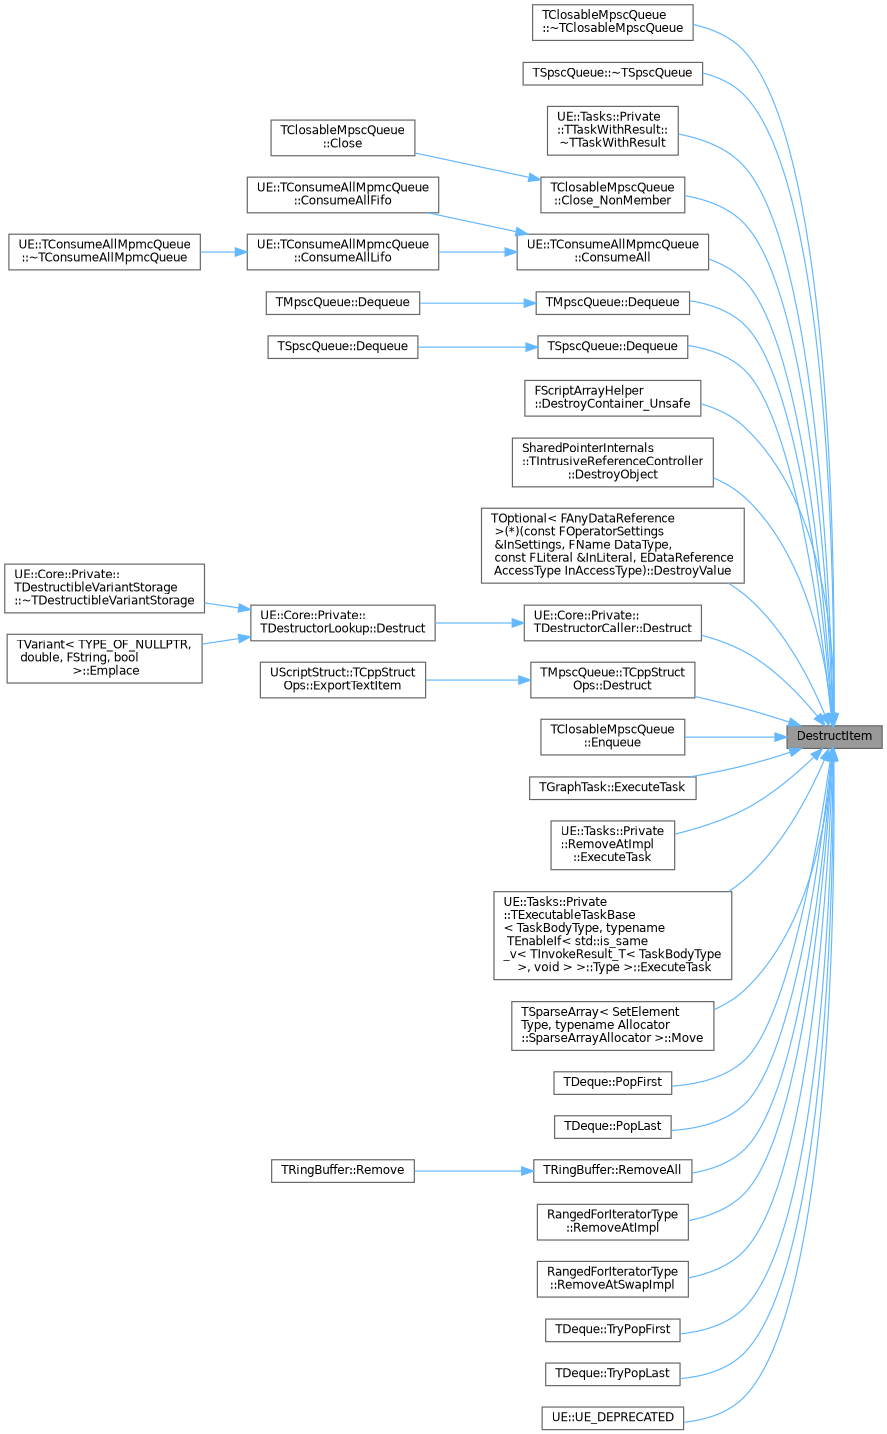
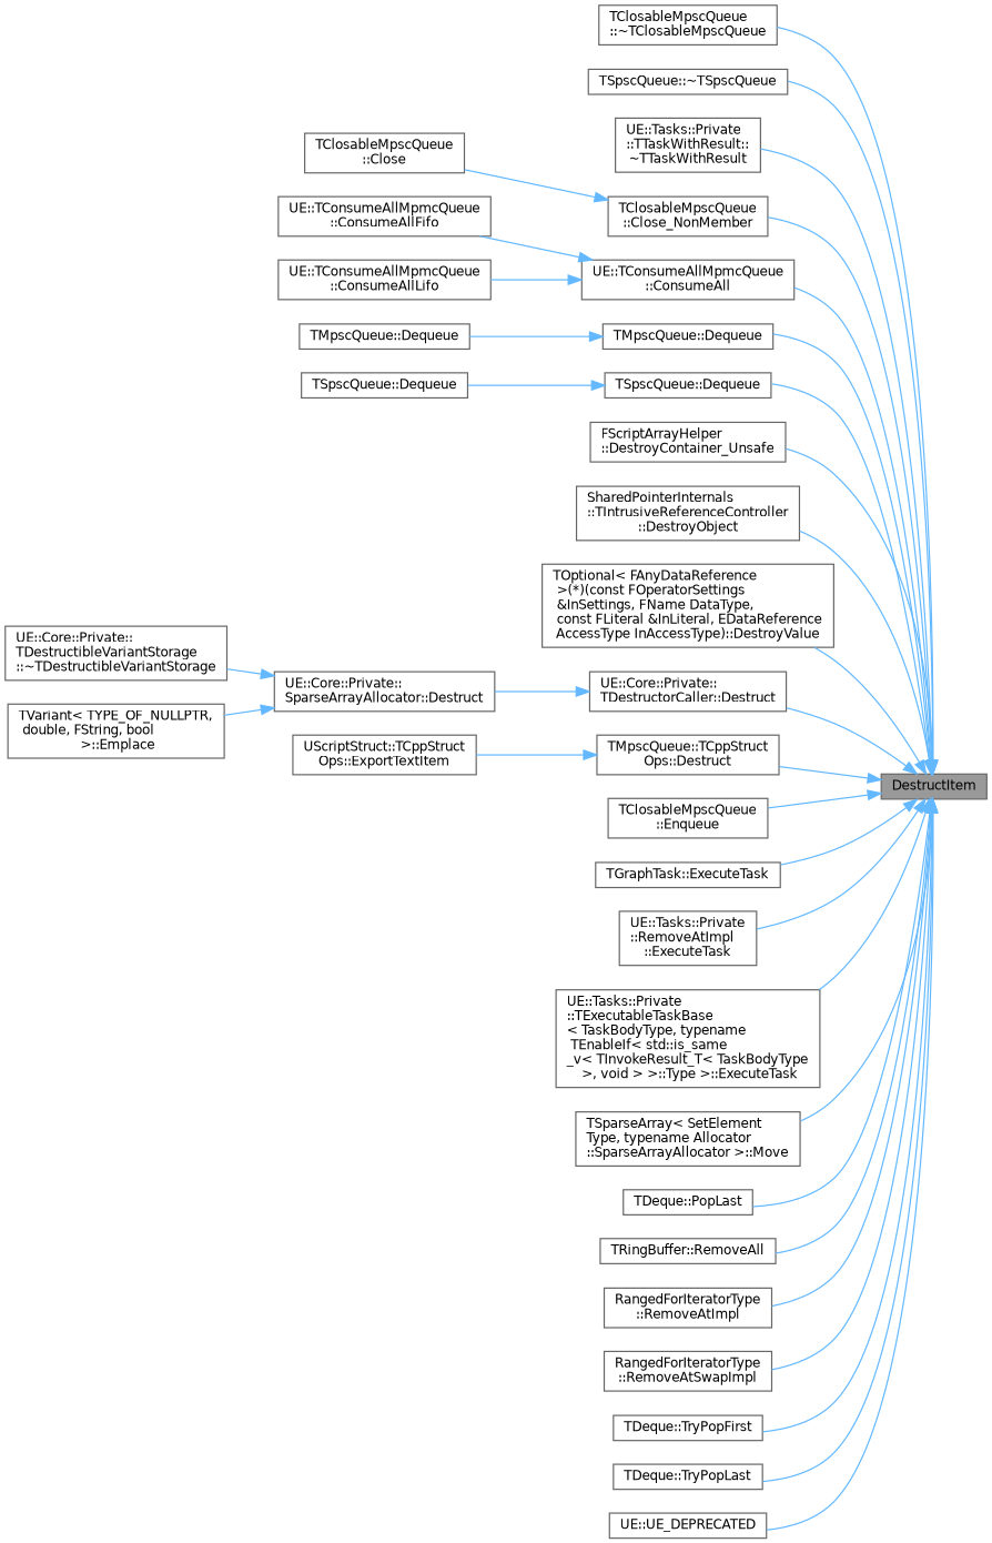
  digraph {
    rankdir=RL
    node [color=grey40 fillcolor=white fontname=Helvetica fontsize=10 shape=box style=filled]
    edge [color=steelblue1 dir=back fontname=Helvetica fontsize=10 labelfontname=Helvetica labelfontsize=10 style=solid]
    n1 [color=gray40 fillcolor=grey60 fontcolor=black height=0.2 label=DestructItem width=0.4]
    n2 [height=0.2 label="TClosableMpscQueue\l::~TClosableMpscQueue" width=0.4]
    n3 [height=0.2 label="TSpscQueue::~TSpscQueue" width=0.4]
    n4 [height=0.2 label="UE::Tasks::Private\l::TTaskWithResult::\l~TTaskWithResult" width=0.4]
    n5 [height=0.2 label="TClosableMpscQueue\l::Close_NonMember" width=0.4]
    n6 [height=0.2 label="UE::TConsumeAllMpmcQueue\l::ConsumeAll" width=0.4]
    n7 [height=0.2 label="TMpscQueue::Dequeue" width=0.4]
    n8 [height=0.2 label="TSpscQueue::Dequeue" width=0.4]
    n9 [height=0.2 label="FScriptArrayHelper\l::DestroyContainer_Unsafe" width=0.4]
    n10 [height=0.2 label="SharedPointerInternals\l::TIntrusiveReferenceController\l::DestroyObject" width=0.4]
    n11 [height=0.2 label="TOptional\< FAnyDataReference\l \>(*)(const FOperatorSettings\l &InSettings, FName DataType,\l const FLiteral &InLiteral, EDataReference\lAccessType InAccessType)::DestroyValue" width=0.4]
    n12 [height=0.2 label="UE::Core::Private::\lTDestructorCaller::Destruct" width=0.4]
    n13 [height=0.2 label="TMpscQueue::TCppStruct\lOps::Destruct" width=0.4]
    n14 [height=0.2 label="TClosableMpscQueue\l::Enqueue" width=0.4]
    n15 [height=0.2 label="TGraphTask::ExecuteTask" width=0.4]
    n16 [height=0.2 label="UE::Tasks::Private\l::RemoveAtImpl\l::ExecuteTask" width=0.4]
    n17 [height=0.2 label="UE::Tasks::Private\l::TExecutableTaskBase\l\< TaskBodyType, typename\l TEnableIf\< std::is_same\l_v\< TInvokeResult_T\< TaskBodyType\l \>, void \> \>::Type \>::ExecuteTask" width=0.4]
    n18 [height=0.2 label="TSparseArray\< SetElement\lType, typename Allocator\l::SparseArrayAllocator \>::Move" width=0.4]
-   n19 [height=0.2 label="TDeque::PopFirst" width=0.4]
    n20 [height=0.2 label="TDeque::PopLast" width=0.4]
    n21 [height=0.2 label="TRingBuffer::RemoveAll" width=0.4]
    n22 [height=0.2 label="RangedForIteratorType\l::RemoveAtImpl" width=0.4]
    n23 [height=0.2 label="RangedForIteratorType\l::RemoveAtSwapImpl" width=0.4]
    n24 [height=0.2 label="TDeque::TryPopFirst" width=0.4]
    n25 [height=0.2 label="TDeque::TryPopLast" width=0.4]
    n26 [height=0.2 label="UE::UE_DEPRECATED" width=0.4]
    n27 [height=0.2 label="TClosableMpscQueue\l::Close" width=0.4]
    n28 [height=0.2 label="UE::TConsumeAllMpmcQueue\l::ConsumeAllFifo" width=0.4]
    n29 [height=0.2 label="UE::TConsumeAllMpmcQueue\l::ConsumeAllLifo" width=0.4]
    n30 [height=0.2 label="TMpscQueue::Dequeue" width=0.4]
    n31 [height=0.2 label="TSpscQueue::Dequeue" width=0.4]
-   n32 [height=0.2 label="UE::Core::Private::\lTDestructorLookup::Destruct" width=0.4]
+   n32 [height=0.2 label="UE::Core::Private::\lSparseArrayAllocator::Destruct" width=0.4]
    n33 [height=0.2 label="UScriptStruct::TCppStruct\lOps::ExportTextItem" width=0.4]
-   n34 [height=0.2 label="TRingBuffer::Remove" width=0.4]
-   n35 [height=0.2 label="UE::TConsumeAllMpmcQueue\l::~TConsumeAllMpmcQueue" width=0.4]
    n36 [height=0.2 label="UE::Core::Private::\lTDestructibleVariantStorage\l::~TDestructibleVariantStorage" width=0.4]
    n37 [height=0.2 label="TVariant\< TYPE_OF_NULLPTR,\l double, FString, bool\l \>::Emplace" width=0.4]
    n1 -> n2
    n1 -> n3
    n1 -> n4
    n1 -> n5
    n1 -> n6
    n1 -> n7
    n1 -> n8
    n1 -> n9
    n1 -> n10
    n1 -> n11
    n1 -> n12
    n1 -> n13
    n1 -> n14
    n1 -> n15
    n1 -> n16
    n1 -> n17
    n1 -> n18
-   n1 -> n19
    n1 -> n20
    n1 -> n21
    n1 -> n22
    n1 -> n23
    n1 -> n24
    n1 -> n25
    n1 -> n26
    n5 -> n27
    n6 -> n28
    n6 -> n29
    n7 -> n30
    n8 -> n31
    n12 -> n32
    n13 -> n33
-   n21 -> n34
-   n29 -> n35
    n32 -> n36
    n32 -> n37
  }
